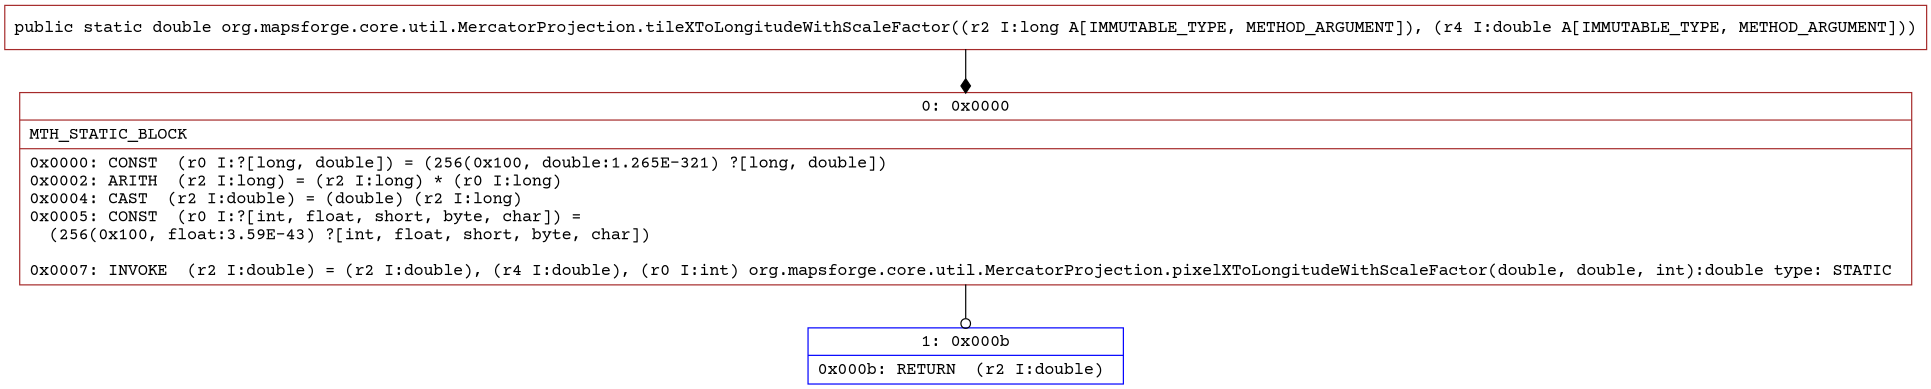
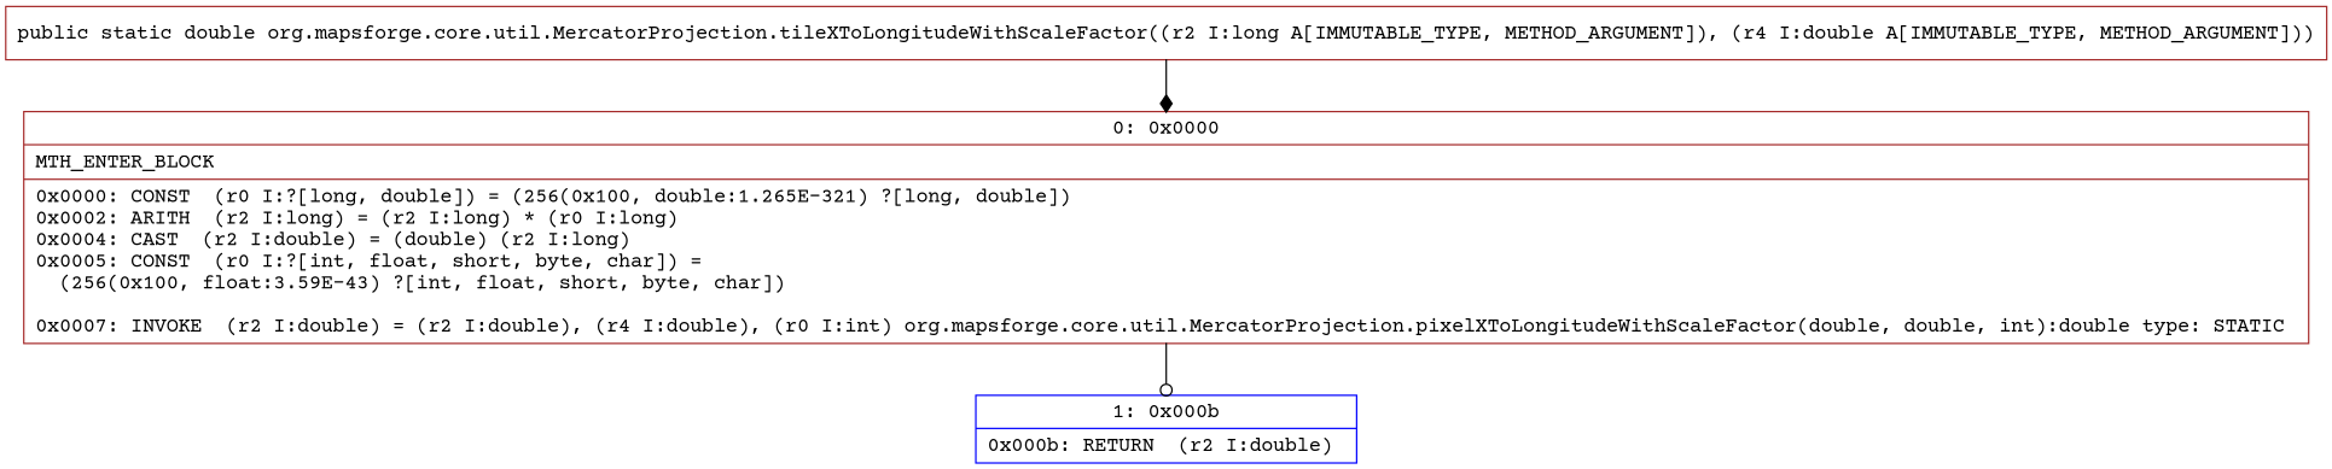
  digraph {
    fontname="Courier Prime"
    node [shape=record color=brown fontname="Courier Prime"]
    edge [fontname="Courier Prime"]
-   n1 [label="{0\:\ 0x0000|MTH_STATIC_BLOCK\l|0x0000: CONST  (r0 I:?[long, double]) = (256(0x100, double:1.265E\-321) ?[long, double]) \l0x0002: ARITH  (r2 I:long) = (r2 I:long) * (r0 I:long) \l0x0004: CAST  (r2 I:double) = (double) (r2 I:long) \l0x0005: CONST  (r0 I:?[int, float, short, byte, char]) = \l  (256(0x100, float:3.59E\-43) ?[int, float, short, byte, char])\l \l0x0007: INVOKE  (r2 I:double) = (r2 I:double), (r4 I:double), (r0 I:int) org.mapsforge.core.util.MercatorProjection.pixelXToLongitudeWithScaleFactor(double, double, int):double type: STATIC \l}"]
+   n1 [label="{0\:\ 0x0000|MTH_ENTER_BLOCK\l|0x0000: CONST  (r0 I:?[long, double]) = (256(0x100, double:1.265E\-321) ?[long, double]) \l0x0002: ARITH  (r2 I:long) = (r2 I:long) * (r0 I:long) \l0x0004: CAST  (r2 I:double) = (double) (r2 I:long) \l0x0005: CONST  (r0 I:?[int, float, short, byte, char]) = \l  (256(0x100, float:3.59E\-43) ?[int, float, short, byte, char])\l \l0x0007: INVOKE  (r2 I:double) = (r2 I:double), (r4 I:double), (r0 I:int) org.mapsforge.core.util.MercatorProjection.pixelXToLongitudeWithScaleFactor(double, double, int):double type: STATIC \l}"]
    n2 [label="{1\:\ 0x000b|0x000b: RETURN  (r2 I:double) \l}" color=blue]
    n3 [label="{public static double org.mapsforge.core.util.MercatorProjection.tileXToLongitudeWithScaleFactor((r2 I:long A[IMMUTABLE_TYPE, METHOD_ARGUMENT]), (r4 I:double A[IMMUTABLE_TYPE, METHOD_ARGUMENT])) }"]
    n1 -> n2 [arrowhead=odot]
    n3 -> n1 [arrowhead=diamond]
  }
